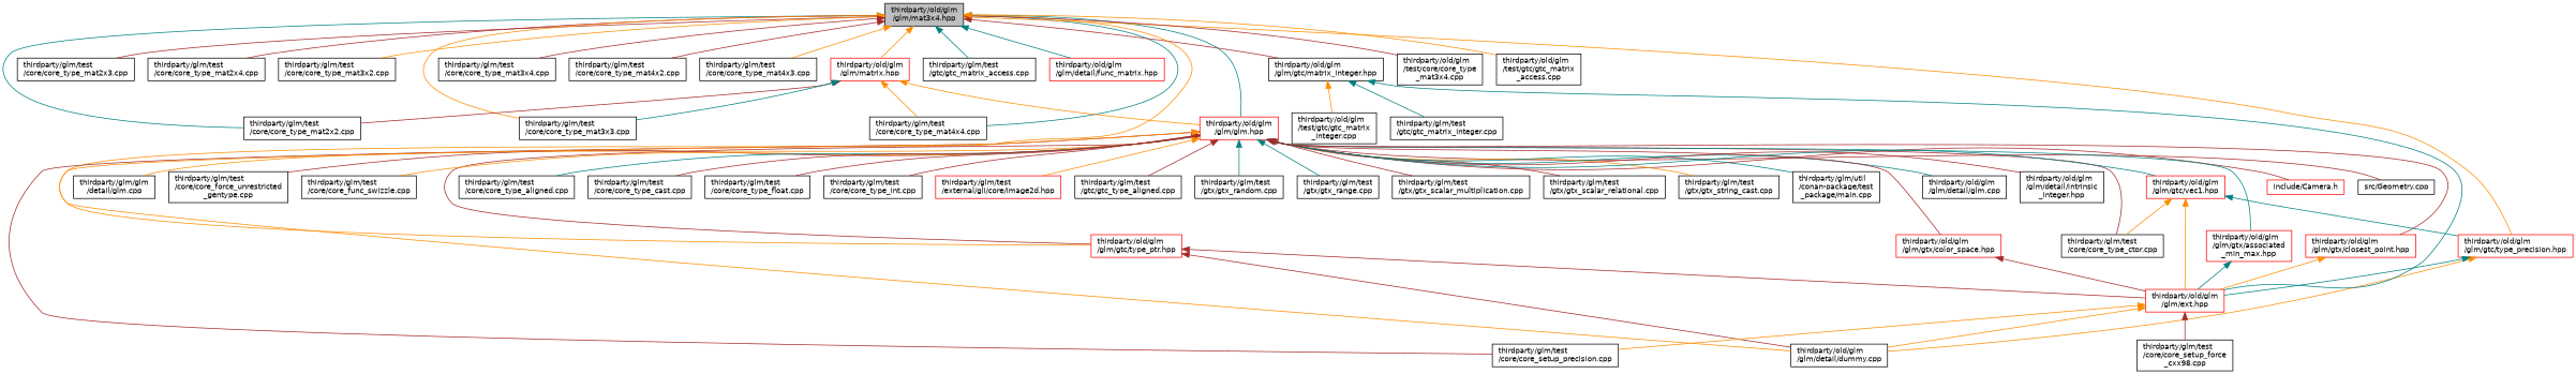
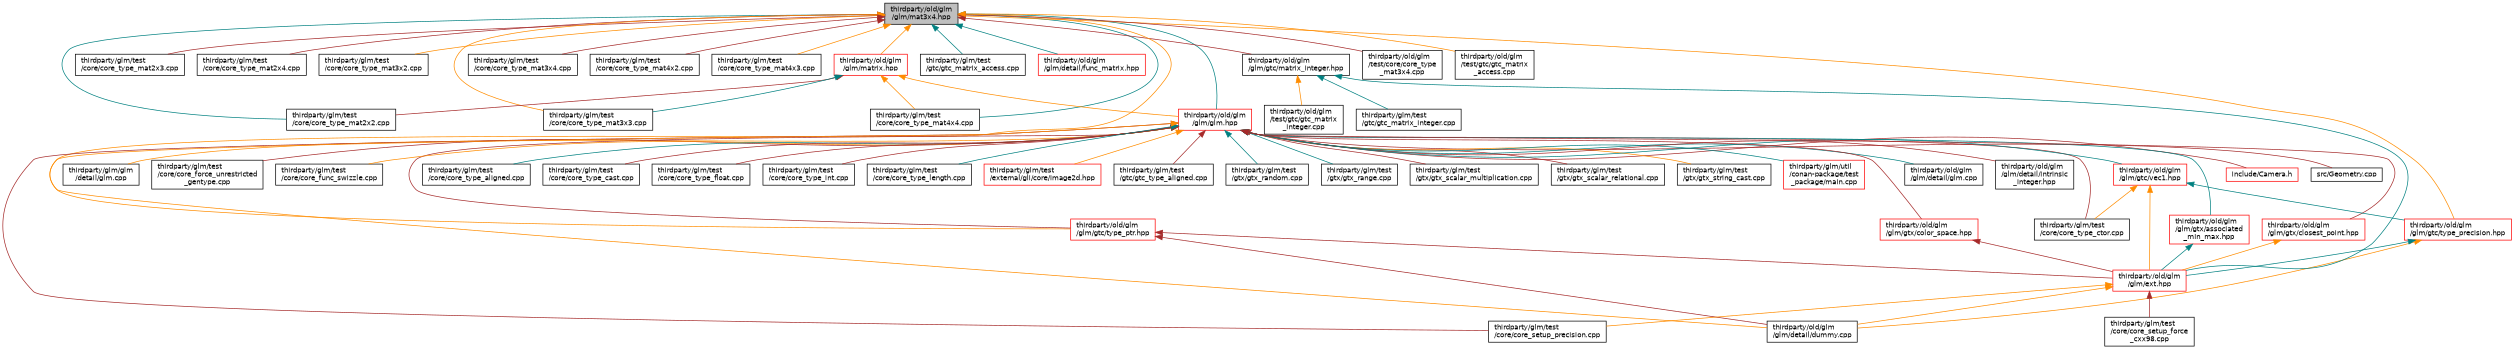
  digraph {
    node [color=black fillcolor=white fontname=Helvetica fontsize=10 shape=record style=filled]
    edge [color=brown dir=back fontname=Helvetica fontsize=10 labelfontname=Helvetica labelfontsize=10 style=solid]
    n1 [fillcolor=grey75 fontcolor=black height=0.2 label="thirdparty/old/glm\l/glm/mat3x4.hpp" width=0.4]
    n2 [height=0.2 label="thirdparty/glm/test\l/core/core_type_mat2x2.cpp" width=0.4]
    n3 [height=0.2 label="thirdparty/glm/test\l/core/core_type_mat2x3.cpp" width=0.4]
    n4 [height=0.2 label="thirdparty/glm/test\l/core/core_type_mat2x4.cpp" width=0.4]
    n5 [height=0.2 label="thirdparty/glm/test\l/core/core_type_mat3x2.cpp" width=0.4]
    n6 [height=0.2 label="thirdparty/glm/test\l/core/core_type_mat3x3.cpp" width=0.4]
    n7 [height=0.2 label="thirdparty/glm/test\l/core/core_type_mat3x4.cpp" width=0.4]
    n8 [height=0.2 label="thirdparty/glm/test\l/core/core_type_mat4x2.cpp" width=0.4]
    n9 [height=0.2 label="thirdparty/glm/test\l/core/core_type_mat4x3.cpp" width=0.4]
    n10 [height=0.2 label="thirdparty/glm/test\l/core/core_type_mat4x4.cpp" width=0.4]
    n11 [height=0.2 label="thirdparty/glm/test\l/gtc/gtc_matrix_access.cpp" width=0.4]
    n12 [color=red height=0.2 label="thirdparty/old/glm\l/glm/detail/func_matrix.hpp" width=0.4]
    n13 [color=red height=0.2 label="thirdparty/old/glm\l/glm/glm.hpp" width=0.4]
    n14 [color=red height=0.2 label="thirdparty/old/glm\l/glm/gtc/type_precision.hpp" width=0.4]
    n15 [height=0.2 label="thirdparty/old/glm\l/glm/gtc/matrix_integer.hpp" width=0.4]
    n16 [color=red height=0.2 label="thirdparty/old/glm\l/glm/gtc/type_ptr.hpp" width=0.4]
    n17 [height=0.2 label="thirdparty/old/glm\l/test/core/core_type\l_mat3x4.cpp" width=0.4]
    n18 [height=0.2 label="thirdparty/old/glm\l/test/gtc/gtc_matrix\l_access.cpp" width=0.4]
    n19 [color=red height=0.2 label="thirdparty/old/glm\l/glm/matrix.hpp" width=0.4]
    n20 [color=red height=0.2 label="include/Camera.h" width=0.4]
    n21 [height=0.2 label="src/Geometry.cpp" width=0.4]
    n22 [height=0.2 label="thirdparty/glm/glm\l/detail/glm.cpp" width=0.4]
    n23 [height=0.2 label="thirdparty/glm/test\l/core/core_force_unrestricted\l_gentype.cpp" width=0.4]
    n24 [height=0.2 label="thirdparty/glm/test\l/core/core_func_swizzle.cpp" width=0.4]
    n25 [height=0.2 label="thirdparty/glm/test\l/core/core_setup_precision.cpp" width=0.4]
    n26 [height=0.2 label="thirdparty/glm/test\l/core/core_type_aligned.cpp" width=0.4]
    n27 [height=0.2 label="thirdparty/glm/test\l/core/core_type_cast.cpp" width=0.4]
    n28 [height=0.2 label="thirdparty/glm/test\l/core/core_type_ctor.cpp" width=0.4]
    n29 [height=0.2 label="thirdparty/glm/test\l/core/core_type_float.cpp" width=0.4]
    n30 [height=0.2 label="thirdparty/glm/test\l/core/core_type_int.cpp" width=0.4]
+   n31 [height=0.2 label="thirdparty/glm/test\l/core/core_type_length.cpp" width=0.4]
    n32 [color=red height=0.2 label="thirdparty/glm/test\l/external/gli/core/image2d.hpp" width=0.4]
    n33 [height=0.2 label="thirdparty/glm/test\l/gtc/gtc_type_aligned.cpp" width=0.4]
    n34 [height=0.2 label="thirdparty/glm/test\l/gtx/gtx_random.cpp" width=0.4]
    n35 [height=0.2 label="thirdparty/glm/test\l/gtx/gtx_range.cpp" width=0.4]
    n36 [height=0.2 label="thirdparty/glm/test\l/gtx/gtx_scalar_multiplication.cpp" width=0.4]
    n37 [height=0.2 label="thirdparty/glm/test\l/gtx/gtx_scalar_relational.cpp" width=0.4]
    n38 [height=0.2 label="thirdparty/glm/test\l/gtx/gtx_string_cast.cpp" width=0.4]
-   n39 [height=0.2 label="thirdparty/glm/util\l/conan-package/test\l_package/main.cpp" width=0.4]
+   n39 [color=red height=0.2 label="thirdparty/glm/util\l/conan-package/test\l_package/main.cpp" width=0.4]
    n40 [height=0.2 label="thirdparty/old/glm\l/glm/detail/dummy.cpp" width=0.4]
    n41 [height=0.2 label="thirdparty/old/glm\l/glm/detail/glm.cpp" width=0.4]
    n42 [height=0.2 label="thirdparty/old/glm\l/glm/detail/intrinsic\l_integer.hpp" width=0.4]
    n43 [color=red height=0.2 label="thirdparty/old/glm\l/glm/gtc/vec1.hpp" width=0.4]
    n44 [color=red height=0.2 label="thirdparty/old/glm\l/glm/gtx/associated\l_min_max.hpp" width=0.4]
    n45 [color=red height=0.2 label="thirdparty/old/glm\l/glm/gtx/closest_point.hpp" width=0.4]
    n46 [color=red height=0.2 label="thirdparty/old/glm\l/glm/gtx/color_space.hpp" width=0.4]
    n47 [color=red height=0.2 label="thirdparty/old/glm\l/glm/ext.hpp" width=0.4]
    n48 [height=0.2 label="thirdparty/glm/test\l/gtc/gtc_matrix_integer.cpp" width=0.4]
    n49 [height=0.2 label="thirdparty/old/glm\l/test/gtc/gtc_matrix\l_integer.cpp" width=0.4]
    n50 [height=0.2 label="thirdparty/glm/test\l/core/core_setup_force\l_cxx98.cpp" width=0.4]
    n1 -> n2 [color=teal]
    n1 -> n3
    n1 -> n4
    n1 -> n5 [color=darkorange]
    n1 -> n6 [color=darkorange]
    n1 -> n7
    n1 -> n8
    n1 -> n9 [color=darkorange]
    n1 -> n10 [color=teal]
    n1 -> n11 [color=teal]
    n1 -> n12 [color=teal]
    n1 -> n13 [color=teal]
    n1 -> n14 [color=darkorange]
    n1 -> n15
    n1 -> n16 [color=darkorange]
    n1 -> n17
    n1 -> n18 [color=darkorange]
    n1 -> n19 [color=darkorange]
    n13 -> n16
    n13 -> n20
    n13 -> n21
    n13 -> n22 [color=darkorange]
    n13 -> n23
    n13 -> n24 [color=darkorange]
    n13 -> n25
    n13 -> n26 [color=teal]
    n13 -> n27
    n13 -> n28
    n13 -> n29
    n13 -> n30
+   n13 -> n31 [color=teal]
    n13 -> n32 [color=darkorange]
    n13 -> n33
    n13 -> n34 [color=teal]
    n13 -> n35 [color=teal]
    n13 -> n36
    n13 -> n37
    n13 -> n38 [color=darkorange]
    n13 -> n39 [color=teal]
    n13 -> n40 [color=darkorange]
    n13 -> n41 [color=teal]
    n13 -> n42
    n13 -> n43 [color=teal]
    n13 -> n44 [color=teal]
    n13 -> n45
    n13 -> n46
    n14 -> n40 [color=darkorange]
    n14 -> n47 [color=teal]
    n15 -> n47 [color=teal]
    n15 -> n48 [color=teal]
    n15 -> n49 [color=darkorange]
    n16 -> n40
    n16 -> n47
    n19 -> n2
    n19 -> n6 [color=teal]
    n19 -> n10 [color=darkorange]
    n19 -> n13 [color=darkorange]
    n43 -> n14 [color=teal]
    n43 -> n28 [color=darkorange]
    n43 -> n47 [color=darkorange]
    n44 -> n47 [color=teal]
    n45 -> n47 [color=darkorange]
    n46 -> n47
    n47 -> n25 [color=darkorange]
    n47 -> n40 [color=darkorange]
    n47 -> n50
  }
